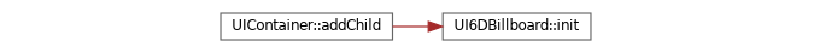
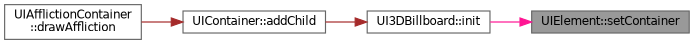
  digraph {
    rankdir=RL
    node [color=grey40 fillcolor=white fontname=Helvetica fontsize=10 shape=box style=filled]
    edge [color=brown dir=back fontname=Helvetica fontsize=10 labelfontname=Helvetica labelfontsize=10 style=solid]
-   n2 [height=0.2 label="UI6DBillboard::init" width=0.4]
+   n1 [color=gray40 fillcolor=grey60 fontcolor=black height=0.2 label="UIElement::setContainer" width=0.4]
+   n2 [height=0.2 label="UI3DBillboard::init" width=0.4]
    n3 [height=0.2 label="UIContainer::addChild" width=0.4]
+   n4 [height=0.2 label="UIAfflictionContainer\l::drawAffliction" width=0.4]
+   n1 -> n2 [color=deeppink]
    n2 -> n3
+   n3 -> n4
  }
